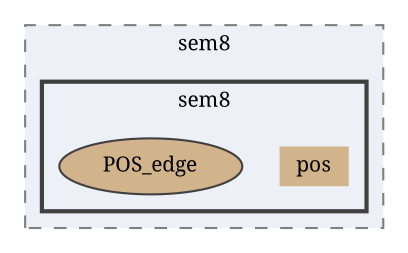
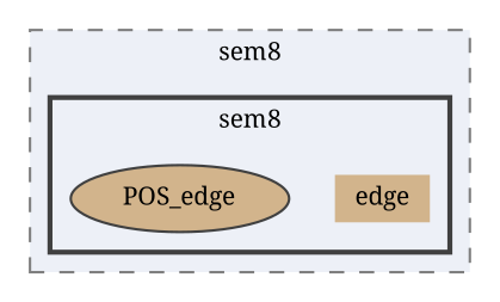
  digraph {
    compound=true
    fontname="Noto Serif"
    node [fontname="Noto Serif" fontsize=10 style=filled fillcolor=tan]
-   n1 [height=0.2 label=pos shape=plaintext width=0.4]
+   n1 [height=0.2 label="edge" shape=plaintext width=0.4]
    n2 [color=grey25 height=0.2 label=POS_edge shape=ellipse width=0.4]
    subgraph cluster_1 {
      bgcolor="#edf0f7"
      fontsize=10
      label=sem8
      pencolor=grey50
      style="filled,dashed"
      subgraph cluster_2 {
        bgcolor="#edf0f7"
        fontsize=10
        pencolor=grey25
        style="filled,bold"
        n1
        n2
      }
    }
  }
